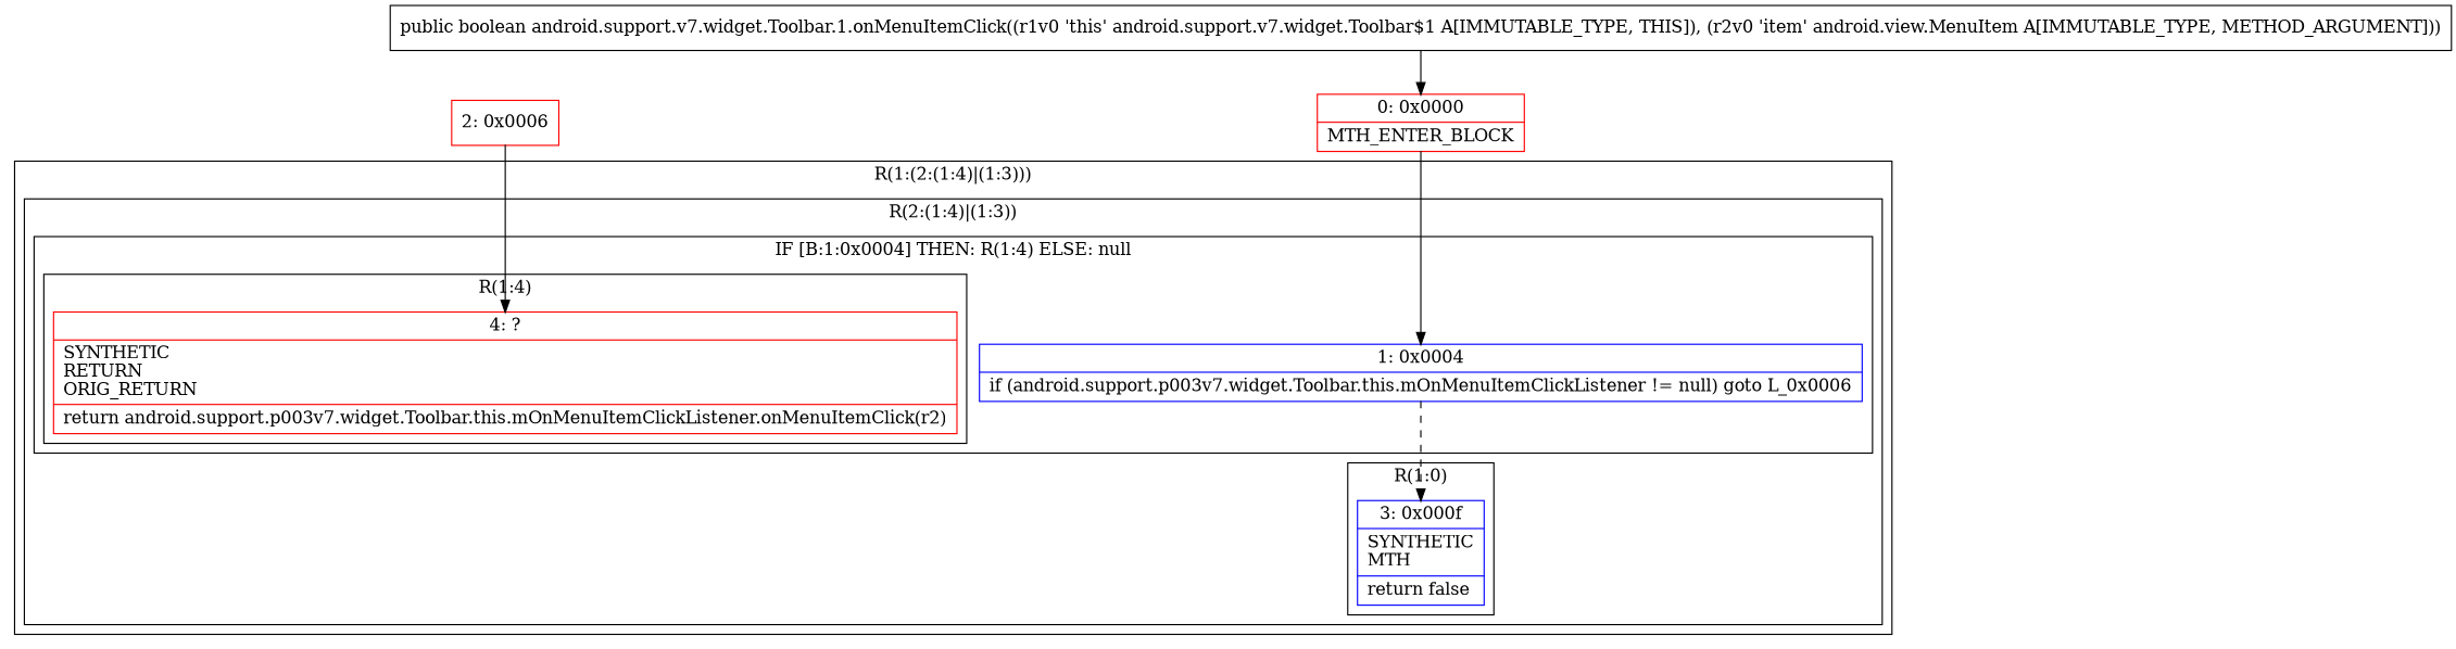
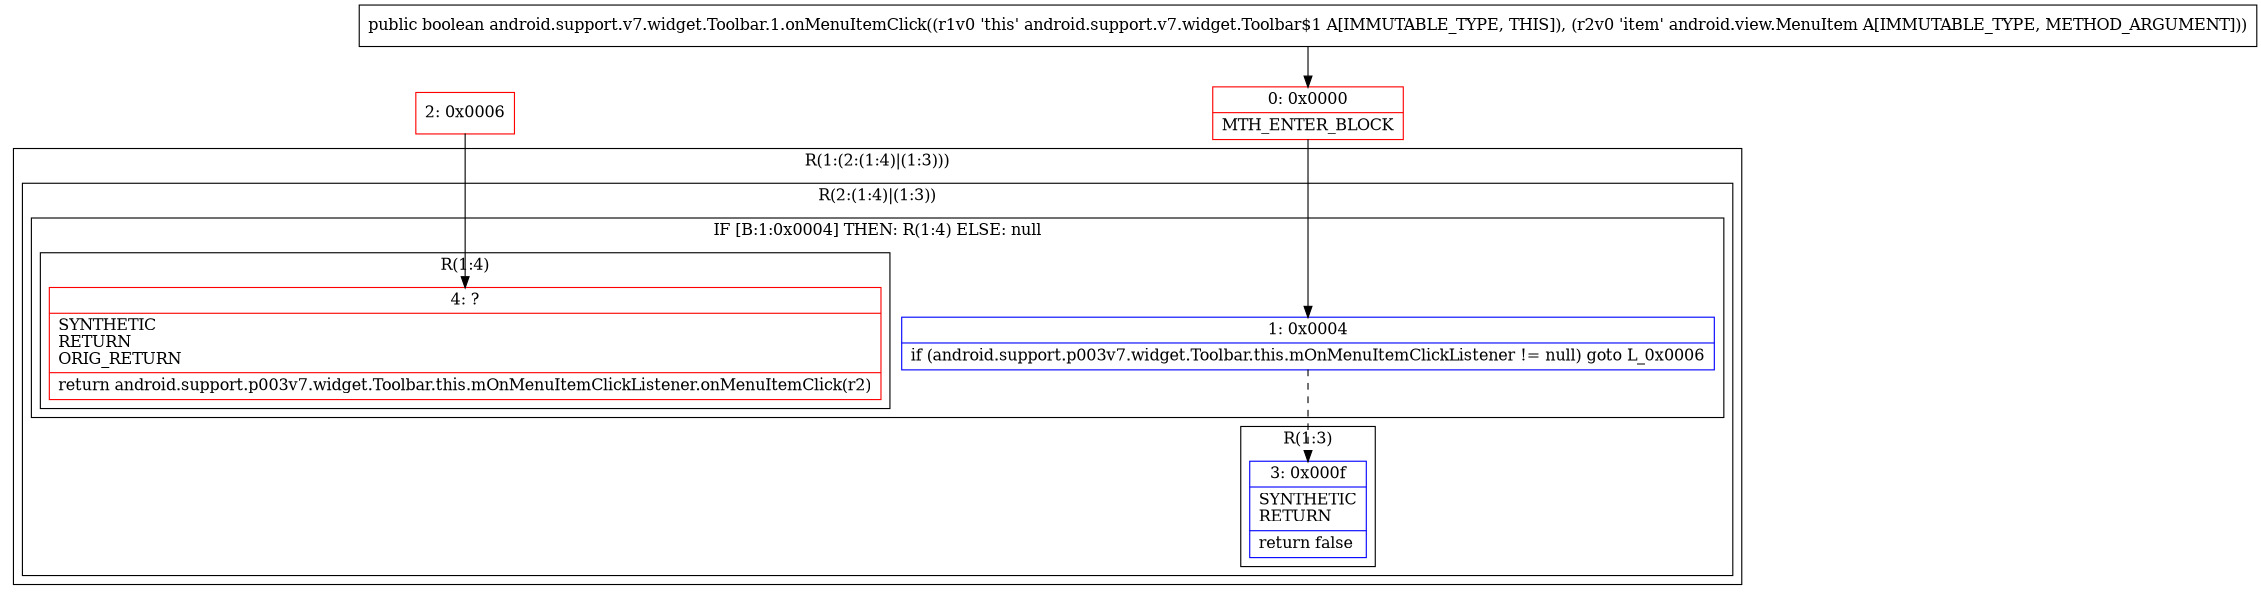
  digraph {
    node [color=red shape=record]
    n1 [label="{4\:\ ?|SYNTHETIC\lRETURN\lORIG_RETURN\l|return android.support.p003v7.widget.Toolbar.this.mOnMenuItemClickListener.onMenuItemClick(r2)\l}"]
    n2 [color=blue label="{1\:\ 0x0004|if (android.support.p003v7.widget.Toolbar.this.mOnMenuItemClickListener != null) goto L_0x0006\l}"]
-   n3 [color=blue label="{3\:\ 0x000f|SYNTHETIC\lMTH\l|return false\l}"]
+   n3 [color=blue label="{3\:\ 0x000f|SYNTHETIC\lRETURN\l|return false\l}"]
    n4 [label="{2\:\ 0x0006}"]
    n5 [label="{0\:\ 0x0000|MTH_ENTER_BLOCK\l}"]
    n6 [label="{public boolean android.support.v7.widget.Toolbar.1.onMenuItemClick((r1v0 'this' android.support.v7.widget.Toolbar$1 A[IMMUTABLE_TYPE, THIS]), (r2v0 'item' android.view.MenuItem A[IMMUTABLE_TYPE, METHOD_ARGUMENT])) }" color=""]
    subgraph cluster_1 {
      label="R(1:(2:(1:4)|(1:3)))"
      subgraph cluster_2 {
        label="R(2:(1:4)|(1:3))"
        subgraph cluster_3 {
          label="IF [B:1:0x0004] THEN: R(1:4) ELSE: null"
          n2
          subgraph cluster_4 {
            label="R(1:4)"
            n1
          }
        }
        subgraph cluster_5 {
-         label="R(1:0)"
+         label="R(1:3)"
          n3
        }
      }
    }
    n2 -> n3 [style=dashed]
    n4 -> n1
    n5 -> n2
    n6 -> n5
  }
